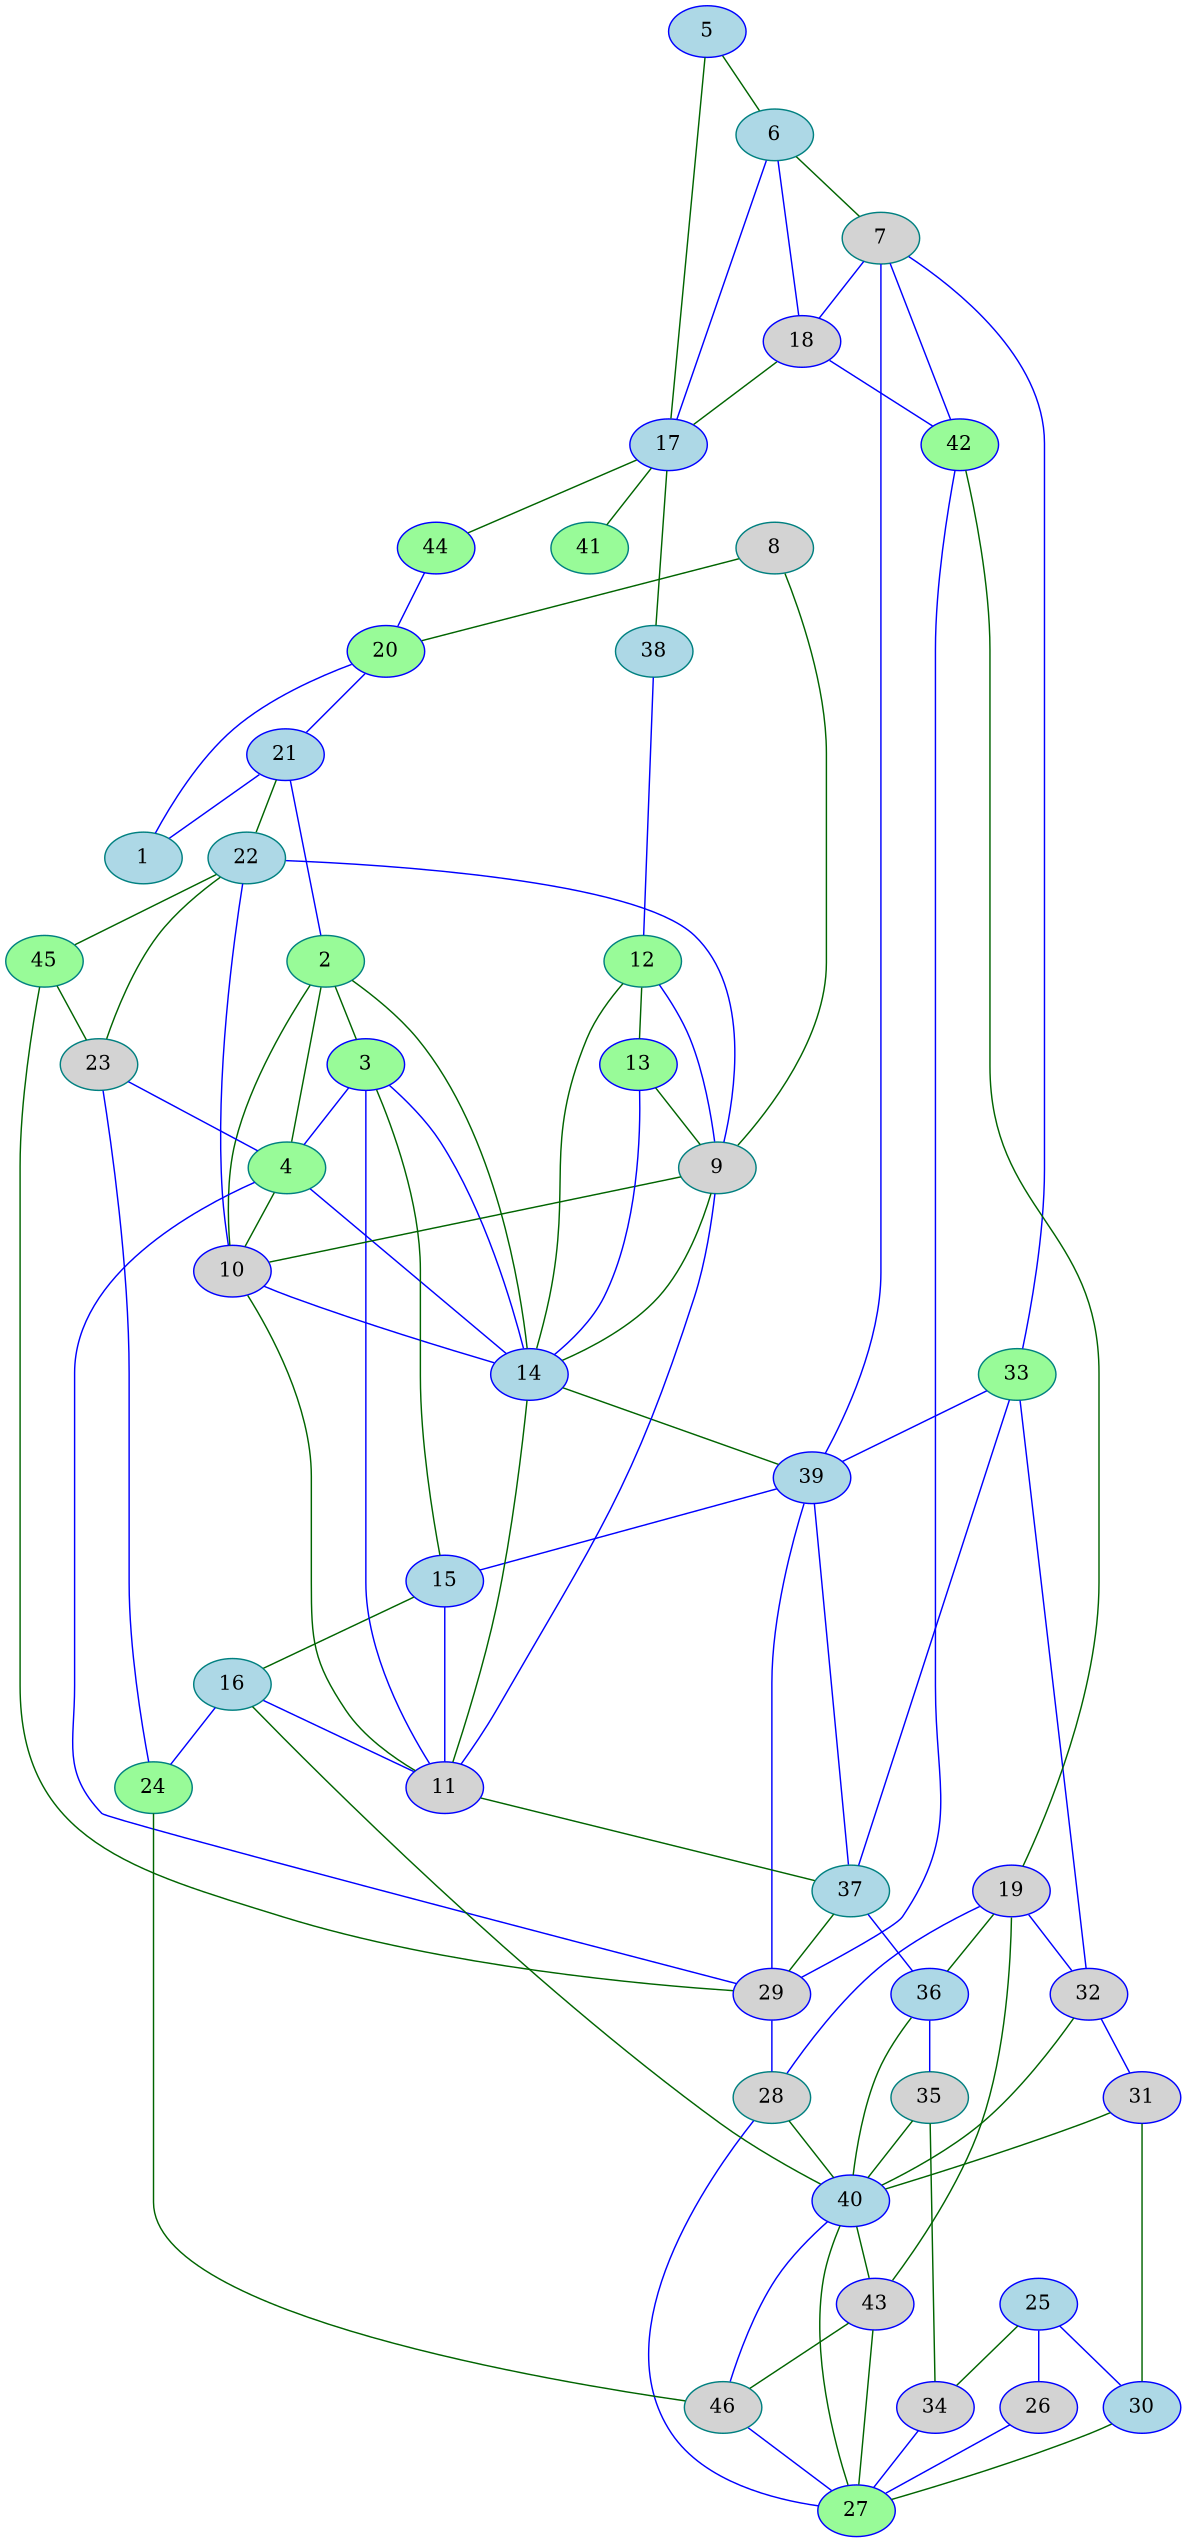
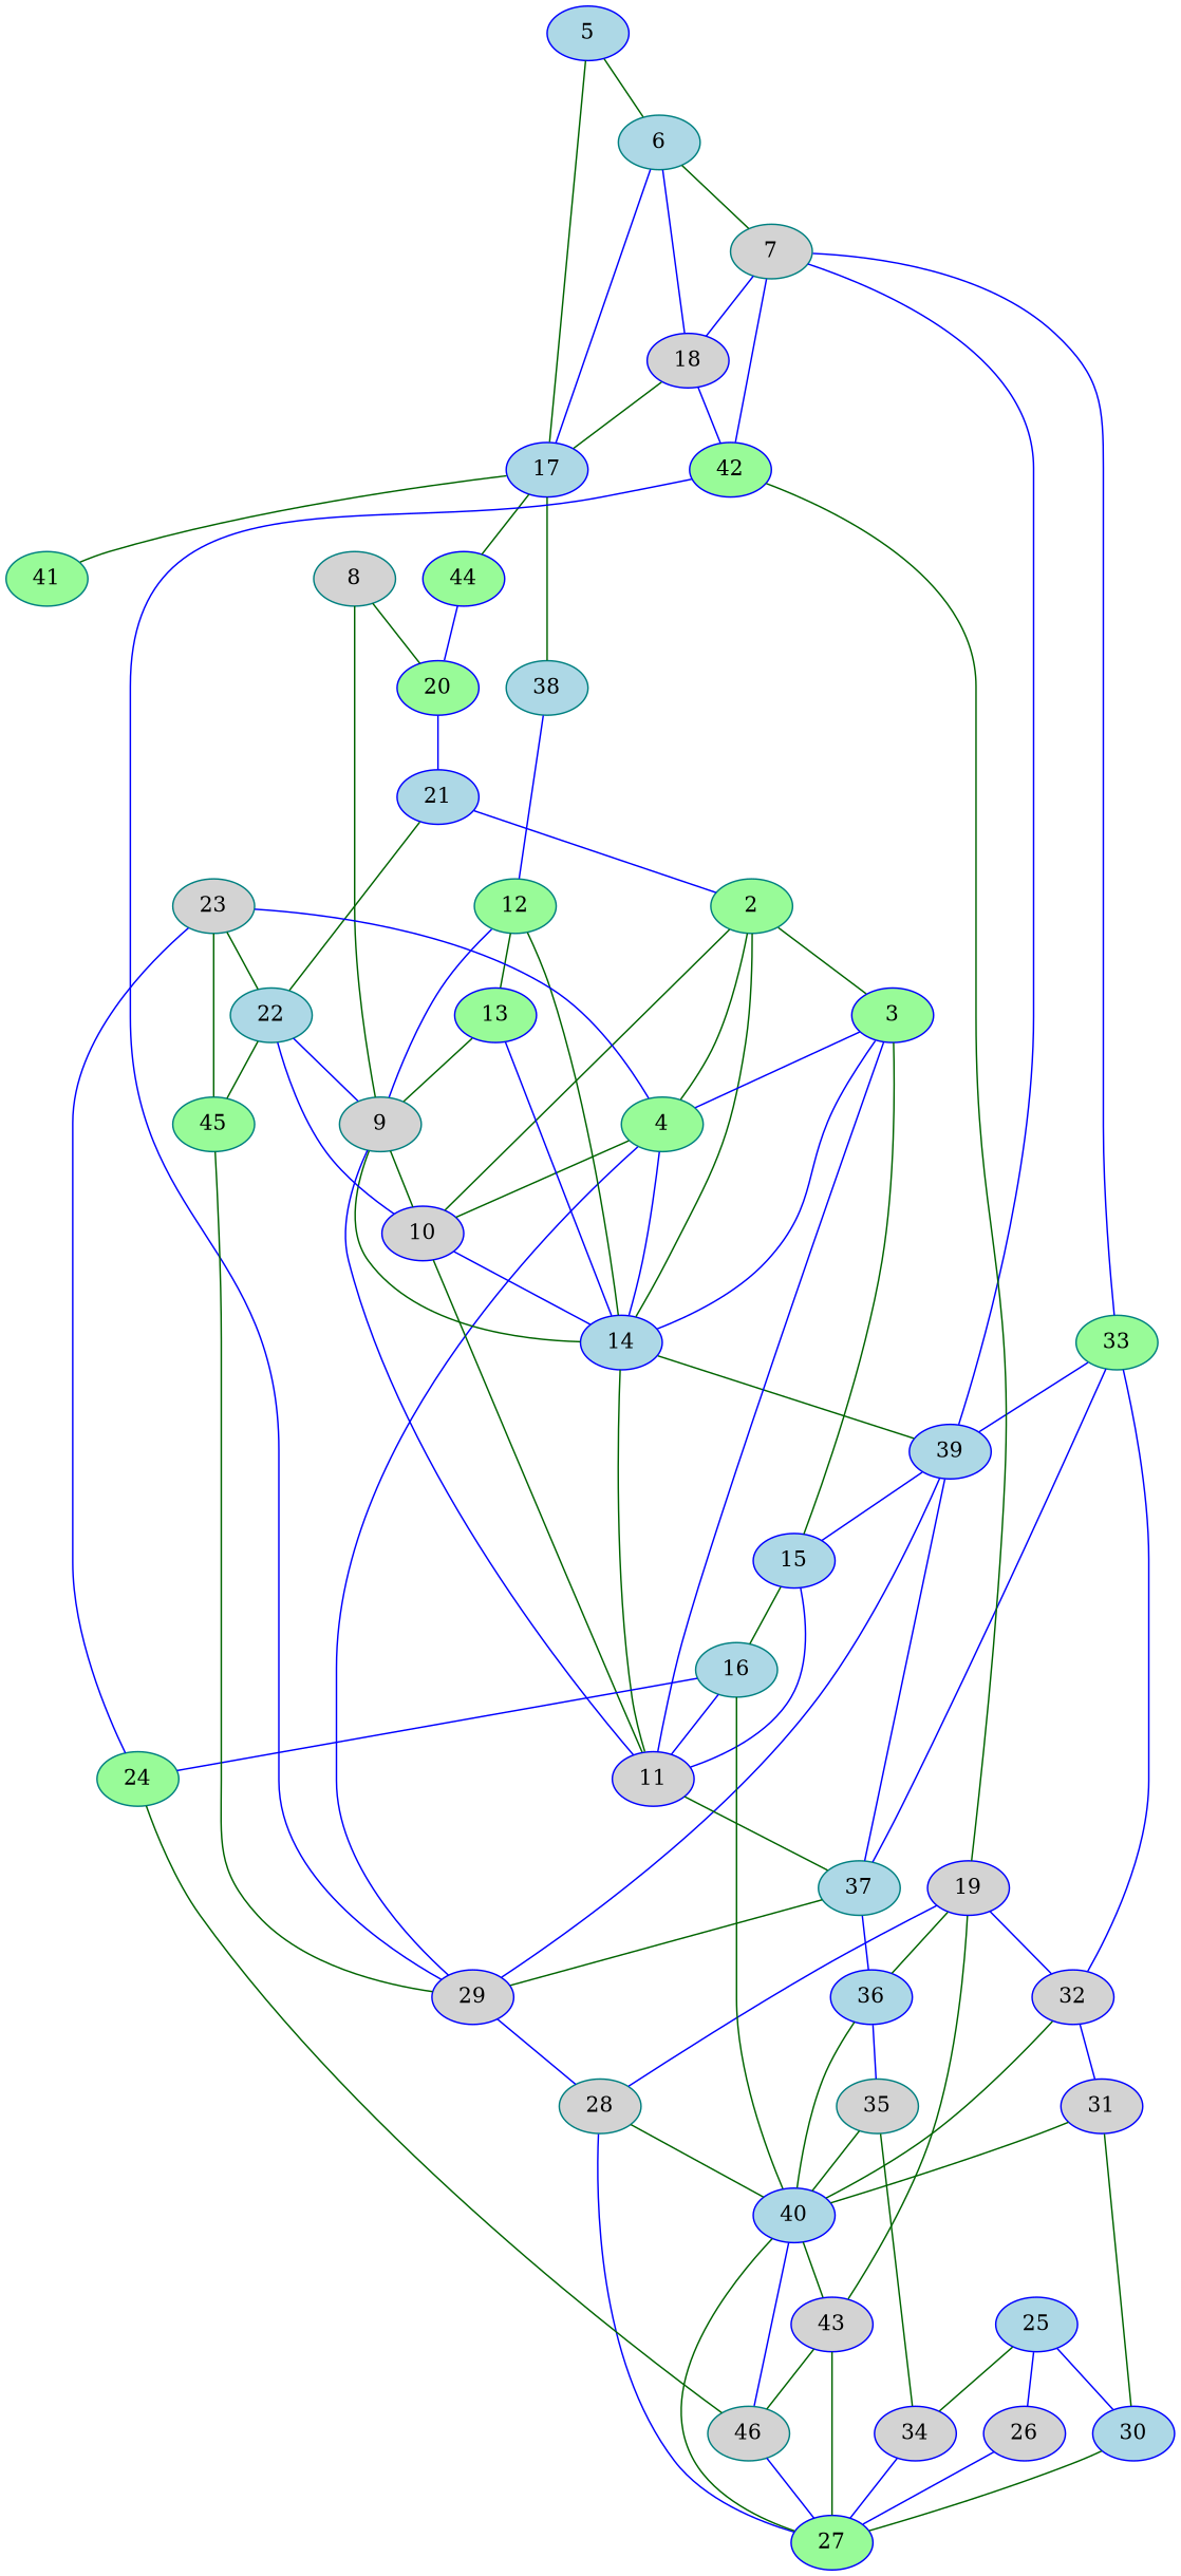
  graph {
    node [aaLength=5 color=blue fillcolor=lightgrey sequence=FDGVADYLQTY style=filled type=0]
    edge [color=darkgreen distance0=2.0 frequency=1 type0=3]
-   1 [aaLength=11 color=teal fillcolor=lightblue]
    2 [aaLength=7 color=teal fillcolor=palegreen sequence=ASEAQAL]
    3 [aaLength=3 fillcolor=palegreen sequence=ASK]
    4 [aaLength=4 color=teal fillcolor=palegreen sequence=LADV]
    10 [aaLength=3 sequence=ASK]
    14 [aaLength=10 fillcolor=lightblue sequence=LAALWDCLTG]
    29 [sequence=GGDIF type=1]
    39 [aaLength=6 fillcolor=lightblue sequence=LVLEWR type=1]
    28 [color=teal sequence=WREAD type=1]
    15 [aaLength=6 fillcolor=lightblue sequence=FEQSKQ]
    40 [fillcolor=lightblue sequence=ITIIL type=1]
    27 [fillcolor=palegreen sequence=RILYS type=1]
    5 [aaLength=11 fillcolor=lightblue]
    6 [aaLength=7 color=teal fillcolor=lightblue sequence=ASEAQAL]
    17 [aaLength=12 fillcolor=lightblue sequence=ISDLHQTLKKEL]
    7 [aaLength=4 color=teal sequence=LADV]
    18 [aaLength=10 sequence=LAALWDCLTG]
    38 [aaLength=6 color=teal fillcolor=lightblue sequence=KKAVIN type=1]
    41 [aaLength=4 color=teal fillcolor=palegreen sequence=AVIN type=1]
    44 [fillcolor=palegreen sequence=KAVIN type=1]
    33 [color=teal fillcolor=palegreen sequence=GGDIF type=1]
    42 [aaLength=6 fillcolor=palegreen sequence=LVLEWR type=1]
    12 [aaLength=3 color=teal fillcolor=palegreen sequence=GEQ]
    20 [aaLength=3 fillcolor=palegreen sequence=GEQ]
    37 [color=teal fillcolor=lightblue sequence=GGDIF type=1]
    32 [sequence=WREAD type=1]
    19 [aaLength=14 sequence=AESVLQVFREAKAE]
    36 [fillcolor=lightblue sequence=WREAD type=1]
    31 [sequence=RILYS type=1]
    11 [aaLength=4 sequence=LADV]
    16 [aaLength=14 color=teal fillcolor=lightblue sequence=GAESVLQVFREAKA]
    43 [aaLength=6 sequence=ITIILS type=1]
    8 [aaLength=11 color=teal]
    9 [aaLength=7 color=teal sequence=ASEAQAL]
    21 [aaLength=11 fillcolor=lightblue sequence=ISDLHQTLKKE]
    22 [aaLength=10 color=teal fillcolor=lightblue sequence=LAALWDCLTG]
    35 [color=teal sequence=RILYS type=1]
    13 [aaLength=11 fillcolor=palegreen sequence=ISDLHQTLKKE]
    24 [aaLength=15 color=teal fillcolor=palegreen sequence=GAESVLQVFREAKAE]
    46 [color=teal sequence=ITIIL type=1]
    30 [aaLength=4 fillcolor=lightblue sequence=IYKT type=1]
    34 [aaLength=4 sequence=IYKT type=1]
    45 [aaLength=6 color=teal fillcolor=palegreen sequence=LVLEWR type=1]
    23 [aaLength=6 color=teal sequence=FEQSKQ]
    25 [aaLength=4 fillcolor=lightblue sequence=TKIR type=1]
    26 [aaLength=4 sequence=IYKT type=1]
    2 -- 3 [distance0=3.0 type0=4]
    2 -- 4 [distance0=15.72257 type0=2]
    2 -- 10 [distance0=16.50169]
    2 -- 14 [distance0=14.86892 type0=1]
    3 -- 4 [color=blue distance0=11.17854 distance1=2.0 frequency=2 type1=4]
    3 -- 14 [color=blue distance0=8.60893 type0=1]
    4 -- 10 [distance0=9.814036 type0=1]
    4 -- 14 [color=blue distance0=10.50045 type0=2]
    4 -- 29 [color=blue distance0=6.0 type0=4]
    10 -- 14 [color=blue distance0=2.646604 type0=1]
    14 -- 39 [distance0=5.0 type0=4]
    29 -- 39 [color=blue]
    29 -- 28 [color=blue distance0=14.0 type0=4]
    39 -- 15 [color=blue distance0=1.0 type0=4]
    28 -- 40 [distance0=14.0]
    28 -- 27 [color=blue distance0=11.0 type0=4]
    15 -- 3 [distance0=25.83981]
    15 -- 11 [color=blue distance0=20.29276 type0=2]
    15 -- 16 [distance0=18.9129 distance1=4.0 frequency=2 type0=1 type1=4]
    40 -- 43 [distance0=0.0 type0=1]
    27 -- 40
    5 -- 6 [distance0=9.0 type0=4]
    5 -- 17 [distance0=22.64748]
    6 -- 17 [color=blue distance0=22.32939]
    6 -- 7 [distance0=17.19257 distance1=8.0 frequency=2 type0=2 type1=4]
    6 -- 18 [color=blue distance0=11.54485 type0=1]
    17 -- 38 [distance0=18.85562]
    17 -- 41 [distance0=17.65033 type0=1]
    17 -- 44 [distance0=18.23552 type0=2]
    7 -- 39 [color=blue distance0=14.10377 type0=2]
    7 -- 18 [color=blue distance0=11.3804 type0=1]
    7 -- 33 [color=blue distance0=6.0 type0=4]
    7 -- 42 [color=blue distance0=14.10377]
    18 -- 17 [distance0=24.60383]
    18 -- 42 [color=blue distance0=5.0 type0=4]
    38 -- 12 [color=blue distance0=0.0 type0=5]
    44 -- 20 [color=blue distance0=0.0 type0=5]
    33 -- 39 [color=blue]
    33 -- 37 [color=blue distance0=0.0 type0=2]
    33 -- 32 [color=blue distance0=14.0 type0=4]
    42 -- 29 [color=blue]
    42 -- 19 [distance0=12.0 type0=4]
    12 -- 14 [distance0=34.39924]
    12 -- 9 [color=blue distance0=28.81193 type0=2]
    12 -- 13 [distance0=10.29846 distance1=3.0 frequency=2 type0=1 type1=4]
-   20 -- 1 [color=blue distance0=14.51823 type0=2]
    20 -- 21 [color=blue distance0=7.849613 distance1=3.0 frequency=2 type0=1 type1=4]
    37 -- 29 [distance0=0.0 type0=1]
    37 -- 39 [color=blue]
    37 -- 36 [color=blue distance0=14.0 type0=4]
    32 -- 40 [distance0=14.0]
    32 -- 31 [color=blue distance0=11.0 type0=4]
    19 -- 28 [color=blue distance0=21.94378 type0=1]
    19 -- 32 [color=blue distance0=21.94378 type0=2]
    19 -- 36 [distance0=21.94378]
    19 -- 43 [distance0=3.0 type0=4]
    36 -- 40 [distance0=14.0]
    36 -- 35 [color=blue distance0=11.0 type0=4]
    31 -- 40
    31 -- 30 [distance0=4.0 type0=4]
    11 -- 3 [color=blue distance0=12.65194]
    11 -- 10 [distance0=7.692645 type0=1]
    11 -- 14 [distance0=9.290763 type0=2]
    11 -- 37 [distance0=6.0 type0=4]
    16 -- 40 [distance0=4.0 type0=4]
    16 -- 11 [color=blue distance0=25.88836]
    16 -- 24 [color=blue distance0=22.28637 type0=2]
    43 -- 27
    43 -- 46 [distance0=0.0 type0=2]
    8 -- 20 [distance0=20.27065]
    8 -- 9 [distance0=9.0 type0=4]
    9 -- 10 [distance0=15.22805 distance1=3.0 frequency=2 type0=2 type1=4]
    9 -- 14 [distance0=15.06199 type0=1]
    9 -- 11 [color=blue distance0=17.17147]
-   21 -- 1 [color=blue distance0=17.12975 type0=2]
    21 -- 2 [color=blue distance0=17.69235]
    21 -- 22 [distance0=10.0 type0=4]
    22 -- 10 [color=blue distance0=14.59113 type0=1]
    22 -- 9 [color=blue distance0=17.24049]
    22 -- 45 [distance0=5.0 type0=4]
    35 -- 40
    35 -- 34 [distance0=4.0 type0=4]
    13 -- 14 [color=blue distance0=25.79565 distance1=10.0 frequency=2 type1=4]
    13 -- 9 [distance0=18.59498 type0=2]
    24 -- 46 [distance0=3.0 type0=4]
    46 -- 40 [color=blue distance0=0.0 type0=1]
    46 -- 27 [color=blue]
    30 -- 27 [distance0=9.0]
    34 -- 27 [color=blue distance0=9.0]
    45 -- 29
    45 -- 23 [distance0=1.0 type0=4]
    23 -- 4 [color=blue distance0=26.79875]
    23 -- 22 [distance0=26.33221 type0=2]
    23 -- 24 [color=blue distance0=16.96264 distance1=4.0 frequency=2 type0=1 type1=4]
    25 -- 30 [color=blue distance0=11.0 type0=2]
    25 -- 34 [distance0=11.0]
    25 -- 26 [color=blue distance0=11.0 type0=1]
    26 -- 27 [color=blue distance0=9.0]
  }
